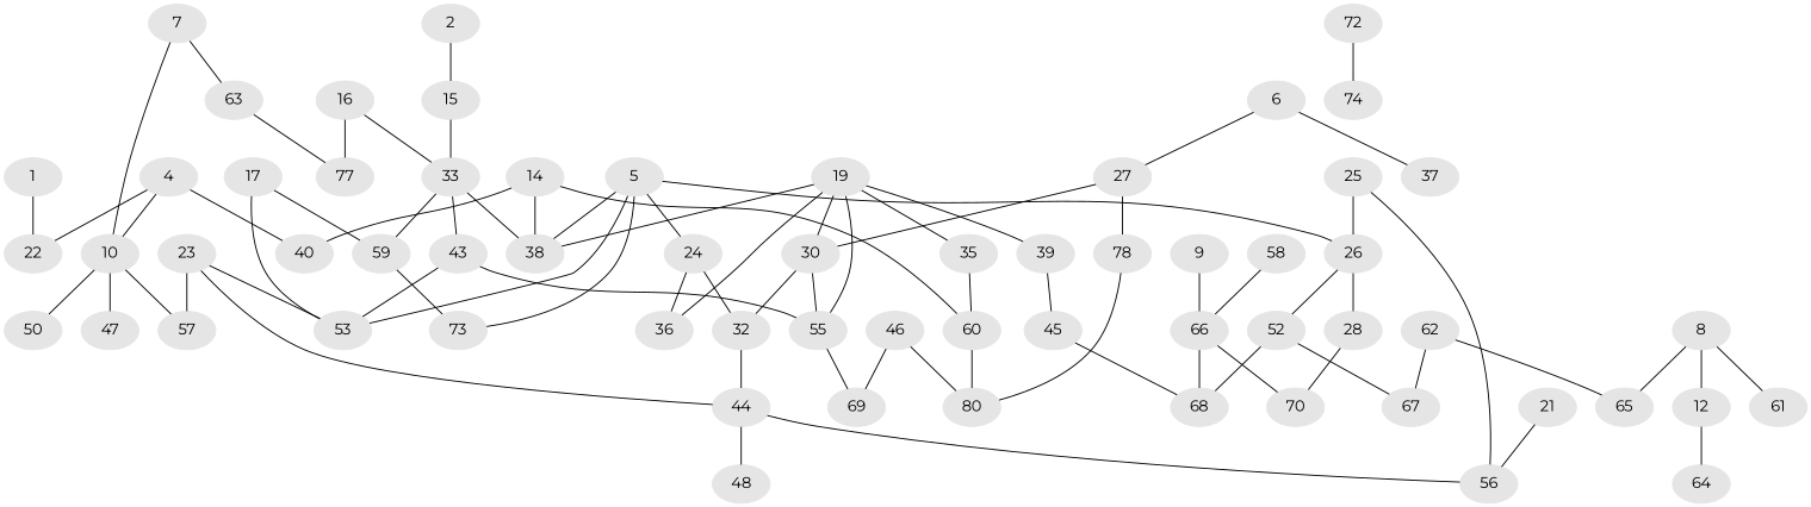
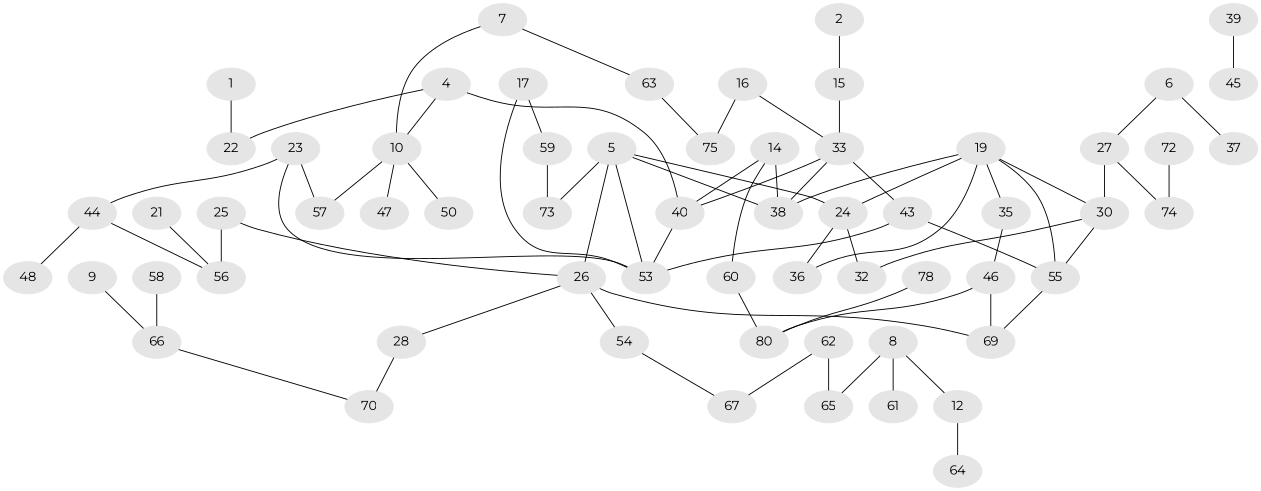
  graph {
    fontname=Montserrat
    node [color=gray90 fontname=Montserrat style=filled]
    edge [fontname=Montserrat weight=1.0]
    1
    22
    2
    15
    33
    4
    10
    40
    57
    47
    50
    53
    5
    24
    26
    38
    73
    36
    32
    28
-   54 [label=52]
+   54
    69
    6
    27
    37
    30
    74
    7
    63
-   77
+   77 [label=75]
    8
    12
    61
    65
    64
    9
    66
    70
-   68
    14
    60
    80
    43
    16
    17
    59
    19
    35
    55
    21
    56
    23
    44
    48
    25
    67
    39
    45
    46
    58
    62
    72
    78
    1 -- 22
    2 -- 15
    15 -- 33 [weight=3.0]
-   33 -- 59
+   33 -- 40
    33 -- 38
    33 -- 43
    4 -- 22
    4 -- 10
    4 -- 40
    10 -- 57
    10 -- 47
    10 -- 50
+   40 -- 53
    5 -- 53
    5 -- 24
    5 -- 26
    5 -- 38
    5 -- 73
    24 -- 36
    24 -- 32
    26 -- 28
    26 -- 54
-   32 -- 44
+   26 -- 69
    28 -- 70
-   54 -- 68
    54 -- 67
    6 -- 27
    6 -- 37
    27 -- 30
-   27 -- 78
+   27 -- 74
    30 -- 32
    30 -- 55
    7 -- 10
    7 -- 63
    63 -- 77
    8 -- 12
    8 -- 61
    8 -- 65
    12 -- 64
    9 -- 66
    66 -- 70
-   66 -- 68
    14 -- 40
    14 -- 38
    14 -- 60
    60 -- 80
    43 -- 53
    43 -- 55
    16 -- 33
    16 -- 77
    17 -- 53
    17 -- 59
    59 -- 73
-   19 -- 39
+   19 -- 24
    19 -- 38
    19 -- 36
    19 -- 30
    19 -- 35
    19 -- 55
-   35 -- 60
+   35 -- 46
    55 -- 69
    21 -- 56
    23 -- 57
    23 -- 53
    23 -- 44
    44 -- 56
    44 -- 48
    25 -- 26
    25 -- 56
    39 -- 45
-   45 -- 68
    46 -- 69
    46 -- 80
    58 -- 66
    62 -- 65
    62 -- 67
    72 -- 74
    78 -- 80
  }
